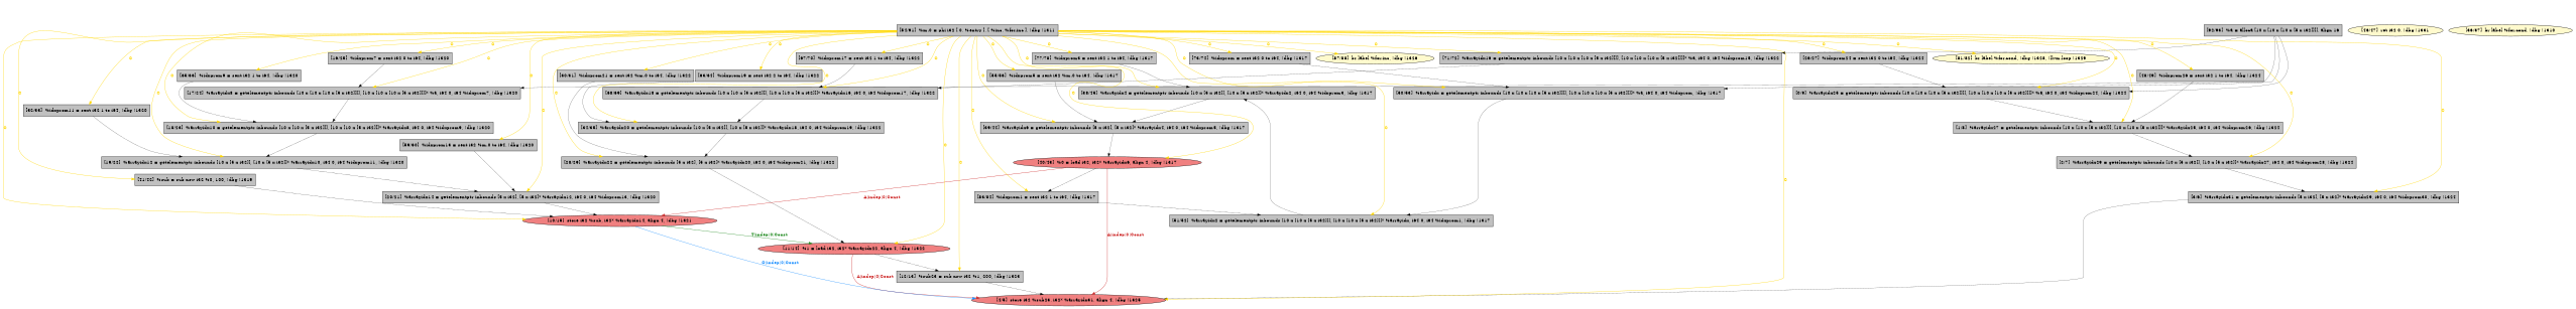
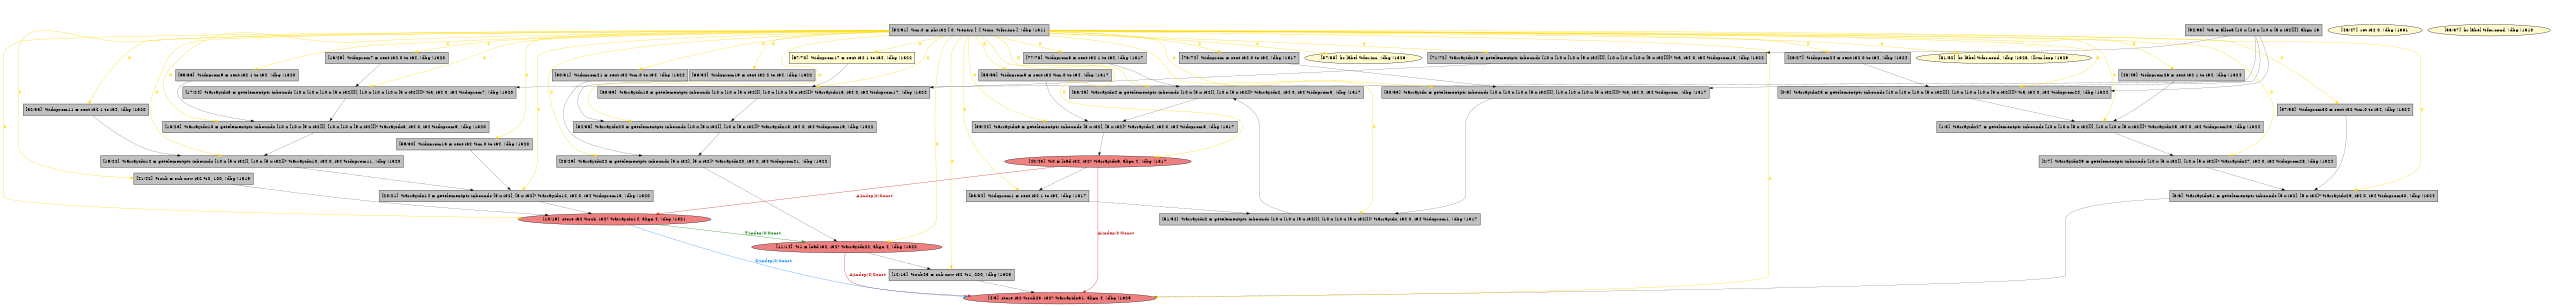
  digraph {
    node [fillcolor=grey shape=rectangle style=filled]
    edge [color=black fontcolor=black penwidth=1.0 style=solid]
    n1 [label="[26/27]  %idxprom24 = sext i32 0 to i64, !dbg !1324"]
    n2 [label="[0/9]  %arrayidx25 = getelementptr inbounds [10 x [10 x [10 x [5 x i32]]]], [10 x [10 x [10 x [5 x i32]]]]* %a, i64 0, i64 %idxprom24, !dbg !1324"]
    n3 [label="[1/8]  %arrayidx27 = getelementptr inbounds [10 x [10 x [5 x i32]]], [10 x [10 x [5 x i32]]]* %arrayidx25, i64 0, i64 %idxprom26, !dbg !1324"]
    n4 [label="[30/31]  %idxprom21 = sext i32 %m.0 to i64, !dbg !1322"]
    n5 [label="[28/29]  %arrayidx22 = getelementptr inbounds [5 x i32], [5 x i32]* %arrayidx20, i64 0, i64 %idxprom21, !dbg !1322"]
    n6 [fillcolor=lightcoral label="[11/14]  %1 = load i32, i32* %arrayidx22, align 4, !dbg !1322" shape=ellipse]
    n7 [label="[32/33]  %idxprom11 = sext i32 1 to i64, !dbg !1320"]
    n8 [label="[19/22]  %arrayidx12 = getelementptr inbounds [10 x [5 x i32]], [10 x [5 x i32]]* %arrayidx10, i64 0, i64 %idxprom11, !dbg !1320"]
    n9 [label="[20/21]  %arrayidx14 = getelementptr inbounds [5 x i32], [5 x i32]* %arrayidx12, i64 0, i64 %idxprom13, !dbg !1320"]
    n10 [label="[38/45]  %arrayidx4 = getelementptr inbounds [10 x [5 x i32]], [10 x [5 x i32]]* %arrayidx2, i64 0, i64 %idxprom3, !dbg !1317"]
    n11 [label="[39/44]  %arrayidx6 = getelementptr inbounds [5 x i32], [5 x i32]* %arrayidx4, i64 0, i64 %idxprom5, !dbg !1317"]
    n12 [fillcolor=lightcoral label="[40/43]  %0 = load i32, i32* %arrayidx6, align 4, !dbg !1317" shape=ellipse]
    n13 [fillcolor=lightcoral label="[10/15]  store i32 %sub, i32* %arrayidx14, align 4, !dbg !1321" shape=ellipse]
    n14 [fillcolor=lightcoral label="[4/5]  store i32 %sub23, i32* %arrayidx31, align 4, !dbg !1325" shape=ellipse]
    n15 [label="[83/84]  %idxprom1 = sext i32 1 to i64, !dbg !1317"]
    n16 [fillcolor=lemonchiffon label="[46/47]  ret i32 0, !dbg !1331" shape=ellipse]
    n17 [label="[50/53]  %arrayidx = getelementptr inbounds [10 x [10 x [10 x [5 x i32]]]], [10 x [10 x [10 x [5 x i32]]]]* %a, i64 0, i64 %idxprom, !dbg !1317"]
    n18 [label="[51/52]  %arrayidx2 = getelementptr inbounds [10 x [10 x [5 x i32]]], [10 x [10 x [5 x i32]]]* %arrayidx, i64 0, i64 %idxprom1, !dbg !1317"]
    n19 [label="[12/13]  %sub23 = sub nsw i32 %1, 200, !dbg !1323"]
-   n20 [label="[67/70]  %idxprom17 = sext i32 1 to i64, !dbg !1322"]
+   n20 [fillcolor=lemonchiffon label="[67/70]  %idxprom17 = sext i32 1 to i64, !dbg !1322"]
    n21 [label="[68/69]  %arrayidx18 = getelementptr inbounds [10 x [10 x [5 x i32]]], [10 x [10 x [5 x i32]]]* %arrayidx16, i64 0, i64 %idxprom17, !dbg !1322"]
    n22 [label="[34/35]  %arrayidx20 = getelementptr inbounds [10 x [5 x i32]], [10 x [5 x i32]]* %arrayidx18, i64 0, i64 %idxprom19, !dbg !1322"]
    n23 [label="[71/72]  %arrayidx16 = getelementptr inbounds [10 x [10 x [10 x [5 x i32]]]], [10 x [10 x [10 x [5 x i32]]]]* %a, i64 0, i64 %idxprom15, !dbg !1322"]
    n24 [label="[48/49]  %idxprom26 = sext i32 1 to i64, !dbg !1324"]
    n25 [label="[2/7]  %arrayidx29 = getelementptr inbounds [10 x [5 x i32]], [10 x [5 x i32]]* %arrayidx27, i64 0, i64 %idxprom28, !dbg !1324"]
    n26 [label="[73/74]  %idxprom = sext i32 0 to i64, !dbg !1317"]
    n27 [label="[55/56]  %idxprom5 = sext i32 %m.0 to i64, !dbg !1317"]
    n28 [label="[3/6]  %arrayidx31 = getelementptr inbounds [5 x i32], [5 x i32]* %arrayidx29, i64 0, i64 %idxprom30, !dbg !1324"]
    n29 [label="[41/42]  %sub = sub nsw i32 %0, 100, !dbg !1319"]
    n30 [label="[63/64]  %idxprom19 = sext i32 2 to i64, !dbg !1322"]
    n31 [label="[16/25]  %idxprom7 = sext i32 0 to i64, !dbg !1320"]
    n32 [label="[17/24]  %arrayidx8 = getelementptr inbounds [10 x [10 x [10 x [5 x i32]]]], [10 x [10 x [10 x [5 x i32]]]]* %a, i64 0, i64 %idxprom7, !dbg !1320"]
    n33 [label="[18/23]  %arrayidx10 = getelementptr inbounds [10 x [10 x [5 x i32]]], [10 x [10 x [5 x i32]]]* %arrayidx8, i64 0, i64 %idxprom9, !dbg !1320"]
    n34 [label="[77/78]  %idxprom3 = sext i32 1 to i64, !dbg !1317"]
    n35 [label="[92/93]  %a = alloca [10 x [10 x [10 x [5 x i32]]]], align 16"]
    n36 [label="[59/60]  %idxprom13 = sext i32 %m.0 to i64, !dbg !1320"]
    n37 [fillcolor=lemonchiffon label="[87/88]  br label %for.inc, !dbg !1326" shape=ellipse]
    n38 [fillcolor=lemonchiffon label="[36/37]  br label %for.cond, !dbg !1310" shape=ellipse]
+   n39 [label="[57/58]  %idxprom30 = sext i32 %m.0 to i64, !dbg !1324"]
    n40 [label="[65/66]  %idxprom9 = sext i32 1 to i64, !dbg !1320"]
    n41 [fillcolor=lemonchiffon label="[81/82]  br label %for.cond, !dbg !1328, !llvm.loop !1329" shape=ellipse]
    n42 [label="[54/91]  %m.0 = phi i32 [ 0, %entry ], [ %inc, %for.inc ], !dbg !1311"]
    n1 -> n2 [penwidth=0.5]
    n2 -> n3 [penwidth=0.5]
    n3 -> n25 [penwidth=0.5]
    n4 -> n5 [penwidth=0.5]
    n5 -> n6 [penwidth=0.5]
    n6 -> n14 [color=firebrick3 fontcolor=firebrick3 label="A|indep|0|Const"]
    n6 -> n19 [penwidth=0.5]
    n7 -> n8 [penwidth=0.5]
    n8 -> n9 [penwidth=0.5]
    n9 -> n13 [penwidth=0.5]
    n10 -> n11 [penwidth=0.5]
    n11 -> n12 [penwidth=0.5]
    n12 -> n13 [color=firebrick3 fontcolor=firebrick3 label="A|indep|0|Const"]
    n12 -> n14 [color=firebrick3 fontcolor=firebrick3 label="A|indep|0|Const"]
    n12 -> n15 [penwidth=0.5]
    n13 -> n6 [color=forestgreen fontcolor=forestgreen label="T|indep|0|Const"]
    n13 -> n14 [color=dodgerblue fontcolor=dodgerblue label="O|indep|0|Const"]
    n15 -> n18 [penwidth=0.5]
    n17 -> n18 [penwidth=0.5]
    n18 -> n10 [penwidth=0.5]
    n19 -> n14 [penwidth=0.5]
    n20 -> n21 [penwidth=0.5]
    n21 -> n22 [penwidth=0.5]
    n22 -> n5 [penwidth=0.5]
    n23 -> n21 [penwidth=0.5]
    n24 -> n3 [penwidth=0.5]
    n25 -> n28 [penwidth=0.5]
    n26 -> n17 [penwidth=0.5]
    n27 -> n11 [penwidth=0.5]
    n28 -> n14 [penwidth=0.5]
    n29 -> n13 [penwidth=0.5]
    n30 -> n22 [penwidth=0.5]
    n31 -> n32 [penwidth=0.5]
    n32 -> n33 [penwidth=0.5]
    n33 -> n8 [penwidth=0.5]
    n34 -> n10 [penwidth=0.5]
    n35 -> n2 [penwidth=0.5]
    n35 -> n17 [penwidth=0.5]
    n35 -> n23 [penwidth=0.5]
    n35 -> n32 [penwidth=0.5]
    n36 -> n9 [penwidth=0.5]
+   n39 -> n28 [penwidth=0.5]
    n40 -> n33 [penwidth=0.5]
    n42 -> n1 [color=gold fontcolor=gold label=C]
    n42 -> n2 [color=gold fontcolor=gold label=C]
    n42 -> n3 [color=gold fontcolor=gold label=C]
    n42 -> n4 [color=gold fontcolor=gold label=C]
    n42 -> n5 [color=gold fontcolor=gold label=C]
    n42 -> n6 [color=gold fontcolor=gold label=C]
    n42 -> n7 [color=gold fontcolor=gold label=C]
    n42 -> n8 [color=gold fontcolor=gold label=C]
    n42 -> n9 [color=gold fontcolor=gold label=C]
    n42 -> n10 [color=gold fontcolor=gold label=C]
    n42 -> n11 [color=gold fontcolor=gold label=C]
    n42 -> n12 [color=gold fontcolor=gold label=C]
    n42 -> n13 [color=gold fontcolor=gold label=C]
    n42 -> n14 [color=gold fontcolor=gold label=C]
    n42 -> n15 [color=gold fontcolor=gold label=C]
    n42 -> n17 [color=gold fontcolor=gold label=C]
    n42 -> n18 [color=gold fontcolor=gold label=C]
    n42 -> n19 [color=gold fontcolor=gold label=C]
    n42 -> n20 [color=gold fontcolor=gold label=C]
    n42 -> n21 [color=gold fontcolor=gold label=C]
    n42 -> n22 [color=gold fontcolor=gold label=C]
    n42 -> n23 [color=gold fontcolor=gold label=C]
    n42 -> n24 [color=gold fontcolor=gold label=C]
    n42 -> n25 [color=gold fontcolor=gold label=C]
    n42 -> n26 [color=gold fontcolor=gold label=C]
    n42 -> n27 [color=gold fontcolor=gold label=C]
    n42 -> n28 [color=gold fontcolor=gold label=C]
    n42 -> n29 [color=gold fontcolor=gold label=C]
    n42 -> n30 [color=gold fontcolor=gold label=C]
    n42 -> n31 [color=gold fontcolor=gold label=C]
    n42 -> n32 [color=gold fontcolor=gold label=C]
    n42 -> n33 [color=gold fontcolor=gold label=C]
    n42 -> n34 [color=gold fontcolor=gold label=C]
    n42 -> n36 [color=gold fontcolor=gold label=C]
    n42 -> n37 [color=gold fontcolor=gold label=C]
+   n42 -> n39 [color=gold fontcolor=gold label=C]
    n42 -> n40 [color=gold fontcolor=gold label=C]
    n42 -> n41 [color=gold fontcolor=gold label=C]
  }
